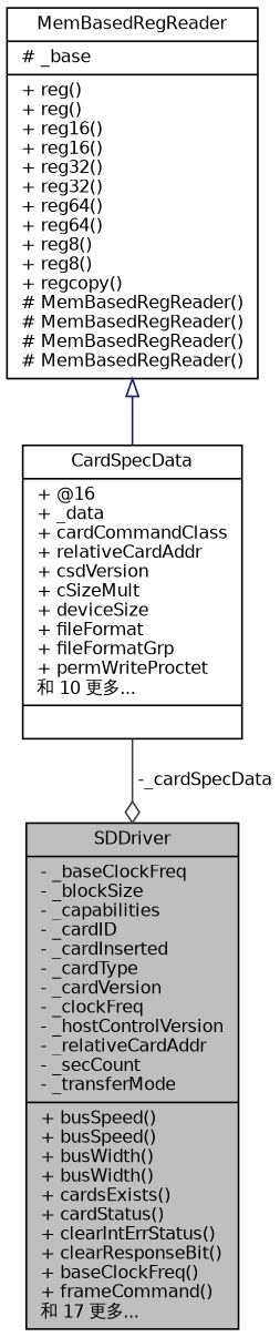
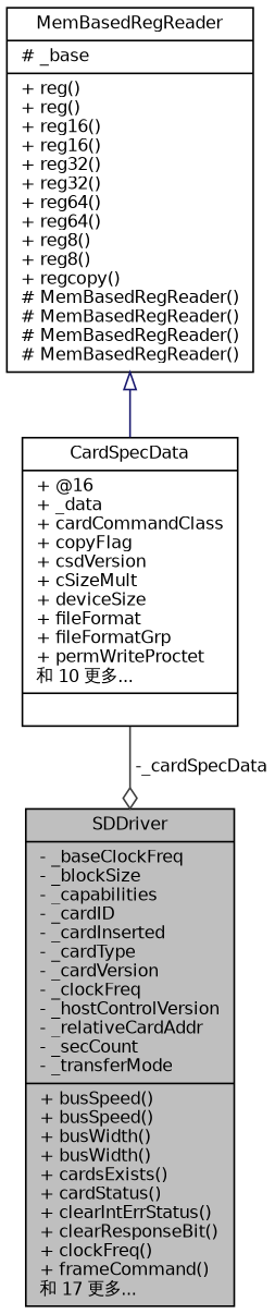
  digraph {
    node [color=black fillcolor=white fontname=Helvetica fontsize=10 shape=record style=filled]
    edge [fontname=Helvetica fontsize=10 labelfontname=Helvetica labelfontsize=10 style=solid]
-   n1 [fillcolor=grey75 fontcolor=black height=0.2 label="{SDDriver\n|- _baseClockFreq\l- _blockSize\l- _capabilities\l- _cardID\l- _cardInserted\l- _cardType\l- _cardVersion\l- _clockFreq\l- _hostControlVersion\l- _relativeCardAddr\l- _secCount\l- _transferMode\l|+ busSpeed()\l+ busSpeed()\l+ busWidth()\l+ busWidth()\l+ cardsExists()\l+ cardStatus()\l+ clearIntErrStatus()\l+ clearResponseBit()\l+ baseClockFreq()\l+ frameCommand()\l和 17 更多...\l}" width=0.4]
+   n1 [fillcolor=grey75 fontcolor=black height=0.2 label="{SDDriver\n|- _baseClockFreq\l- _blockSize\l- _capabilities\l- _cardID\l- _cardInserted\l- _cardType\l- _cardVersion\l- _clockFreq\l- _hostControlVersion\l- _relativeCardAddr\l- _secCount\l- _transferMode\l|+ busSpeed()\l+ busSpeed()\l+ busWidth()\l+ busWidth()\l+ cardsExists()\l+ cardStatus()\l+ clearIntErrStatus()\l+ clearResponseBit()\l+ clockFreq()\l+ frameCommand()\l和 17 更多...\l}" width=0.4]
    n2 [height=0.2 label="{MemBasedRegReader\n|# _base\l|+ reg()\l+ reg()\l+ reg16()\l+ reg16()\l+ reg32()\l+ reg32()\l+ reg64()\l+ reg64()\l+ reg8()\l+ reg8()\l+ regcopy()\l# MemBasedRegReader()\l# MemBasedRegReader()\l# MemBasedRegReader()\l# MemBasedRegReader()\l}" width=0.4]
-   n3 [height=0.2 label="{CardSpecData\n|+ @16\l+ _data\l+ cardCommandClass\l+ relativeCardAddr\l+ csdVersion\l+ cSizeMult\l+ deviceSize\l+ fileFormat\l+ fileFormatGrp\l+ permWriteProctet\l和 10 更多...\l|}" width=0.4]
+   n3 [height=0.2 label="{CardSpecData\n|+ @16\l+ _data\l+ cardCommandClass\l+ copyFlag\l+ csdVersion\l+ cSizeMult\l+ deviceSize\l+ fileFormat\l+ fileFormatGrp\l+ permWriteProctet\l和 10 更多...\l|}" width=0.4]
    n2 -> n3 [arrowtail=onormal color=midnightblue dir=back]
    n3 -> n1 [arrowhead=odiamond color=grey25 label=" -_cardSpecData"]
  }
